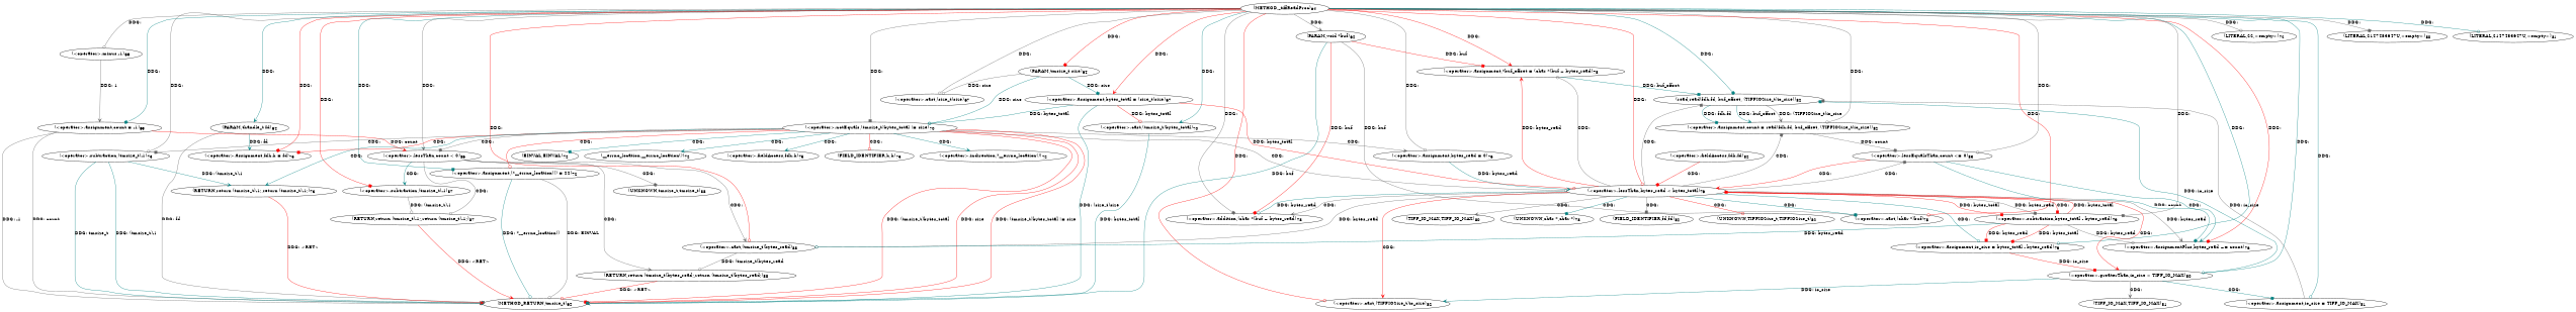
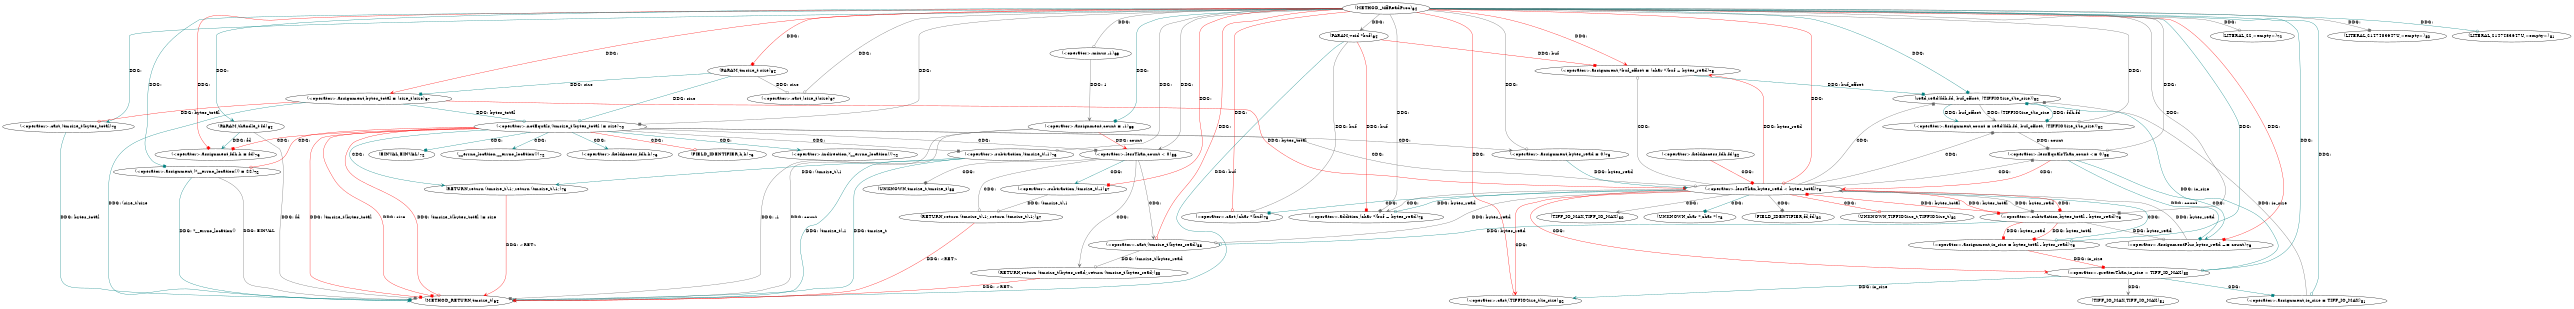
  digraph {
    edge [arrowhead=box color=gray40]
    n1 [label=<(METHOD,_tiffReadProc)<SUB>64</SUB>>]
    n2 [label=<(PARAM,thandle_t fd)<SUB>64</SUB>>]
    n3 [label=<(PARAM,void *buf)<SUB>64</SUB>>]
    n4 [label=<(PARAM,tmsize_t size)<SUB>64</SUB>>]
    n5 [label=<(&lt;operator&gt;.assignment,bytes_total = (size_t)size)<SUB>67</SUB>>]
    n6 [label=<(&lt;operator&gt;.assignment,count = -1)<SUB>69</SUB>>]
    n7 [label=<(&lt;operator&gt;.assignment,fdh.h = fd)<SUB>75</SUB>>]
    n8 [label=<(&lt;operator&gt;.notEquals,(tmsize_t)bytes_total != size)<SUB>70</SUB>>]
    n9 [label=<(&lt;operator&gt;.lessThan,bytes_read &lt; bytes_total)<SUB>76</SUB>>]
    n10 [label=<(&lt;operator&gt;.assignmentPlus,bytes_read += count)<SUB>76</SUB>>]
    n11 [label=<(&lt;operator&gt;.lessThan,count &lt; 0)<SUB>86</SUB>>]
    n12 [label=<(&lt;operator&gt;.cast,(tmsize_t)bytes_read)<SUB>88</SUB>>]
    n13 [label=<(&lt;operator&gt;.cast,(size_t)size)<SUB>67</SUB>>]
    n14 [label=<(&lt;operator&gt;.minus,-1)<SUB>69</SUB>>]
    n15 [label=<(&lt;operator&gt;.assignment,(*__errno_location()) = 22)<SUB>72</SUB>>]
    n16 [label=<(&lt;operator&gt;.assignment,bytes_read = 0)<SUB>76</SUB>>]
    n17 [label=<(&lt;operator&gt;.assignment,*buf_offset = (char *)buf + bytes_read)<SUB>78</SUB>>]
    n18 [label=<(&lt;operator&gt;.assignment,io_size = bytes_total - bytes_read)<SUB>79</SUB>>]
    n19 [label=<(&lt;operator&gt;.assignment,count = read(fdh.fd, buf_offset, (TIFFIOSize_t)io_size))<SUB>82</SUB>>]
    n20 [label=<(&lt;operator&gt;.cast,(tmsize_t)bytes_total)<SUB>70</SUB>>]
    n21 [label=<(&lt;operator&gt;.subtraction,(tmsize_t)-1)<SUB>73</SUB>>]
    n22 [label=<(&lt;operator&gt;.greaterThan,io_size &gt; TIFF_IO_MAX)<SUB>80</SUB>>]
    n23 [label=<(&lt;operator&gt;.lessEqualsThan,count &lt;= 0)<SUB>83</SUB>>]
    n24 [label=<(&lt;operator&gt;.subtraction,(tmsize_t)-1)<SUB>87</SUB>>]
    n25 [label=<(&lt;operator&gt;.addition,(char *)buf + bytes_read)<SUB>78</SUB>>]
    n26 [label=<(&lt;operator&gt;.subtraction,bytes_total - bytes_read)<SUB>79</SUB>>]
    n27 [label=<(&lt;operator&gt;.assignment,io_size = TIFF_IO_MAX)<SUB>81</SUB>>]
    n28 [label=<(read,read(fdh.fd, buf_offset, (TIFFIOSize_t)io_size))<SUB>82</SUB>>]
    n29 [label=<(LITERAL,22,&lt;empty&gt;)<SUB>72</SUB>>]
    n30 [label=<(&lt;operator&gt;.cast,(char *)buf)<SUB>78</SUB>>]
    n31 [label=<(&lt;operator&gt;.cast,(TIFFIOSize_t)io_size)<SUB>82</SUB>>]
    n32 [label=<(LITERAL,2147483647U,&lt;empty&gt;)<SUB>80</SUB>>]
    n33 [label=<(LITERAL,2147483647U,&lt;empty&gt;)<SUB>81</SUB>>]
    n34 [label=<(METHOD_RETURN,tmsize_t)<SUB>64</SUB>>]
    n35 [label=<(RETURN,return (tmsize_t)-1;,return (tmsize_t)-1;)<SUB>73</SUB>>]
    n36 [label=<(&lt;operator&gt;.fieldAccess,fdh.h)<SUB>75</SUB>>]
    n37 [label=<(FIELD_IDENTIFIER,h,h)<SUB>75</SUB>>]
    n38 [label=<(&lt;operator&gt;.indirection,*__errno_location())<SUB>72</SUB>>]
    n39 [label=<(EINVAL,EINVAL)<SUB>72</SUB>>]
    n40 [label=<(__errno_location,__errno_location())<SUB>72</SUB>>]
    n41 [label=<(TIFF_IO_MAX,TIFF_IO_MAX)<SUB>80</SUB>>]
    n42 [label=<(UNKNOWN,char *,char *)<SUB>78</SUB>>]
    n43 [label=<(FIELD_IDENTIFIER,fd,fd)<SUB>82</SUB>>]
    n44 [label=<(UNKNOWN,TIFFIOSize_t,TIFFIOSize_t)<SUB>82</SUB>>]
    n45 [label=<(RETURN,return (tmsize_t)bytes_read;,return (tmsize_t)bytes_read;)<SUB>88</SUB>>]
    n46 [label=<(RETURN,return (tmsize_t)-1;,return (tmsize_t)-1;)<SUB>87</SUB>>]
    n47 [label=<(UNKNOWN,tmsize_t,tmsize_t)<SUB>88</SUB>>]
    n48 [label=<(TIFF_IO_MAX,TIFF_IO_MAX)<SUB>81</SUB>>]
    n49 [label=<(&lt;operator&gt;.fieldAccess,fdh.fd)<SUB>82</SUB>>]
    n1 -> n2 [arrowhead=vee color=teal label="DDG: "]
    n1 -> n3 [arrowhead=vee label="DDG: "]
    n1 -> n4 [color=red label="DDG: "]
    n1 -> n5 [arrowhead=vee color=red label="DDG: "]
    n1 -> n6 [color=teal label="DDG: "]
    n1 -> n7 [color=red label="DDG: "]
    n1 -> n8 [label="DDG: "]
    n1 -> n9 [arrowhead=odot color=red label="DDG: "]
    n1 -> n10 [color=red label="DDG: "]
    n1 -> n11 [arrowhead=vee label="DDG: "]
    n1 -> n12 [arrowhead=odot color=red label="DDG: "]
    n1 -> n13 [arrowhead=odot label="DDG: "]
    n1 -> n14 [arrowhead=odot label="DDG: "]
    n1 -> n15 [color=teal label="DDG: "]
    n1 -> n16 [arrowhead=odot label="DDG: "]
    n1 -> n17 [arrowhead=vee color=red label="DDG: "]
    n1 -> n18 [arrowhead=odot color=teal label="DDG: "]
    n1 -> n19 [arrowhead=odot label="DDG: "]
    n1 -> n20 [arrowhead=vee color=teal label="DDG: "]
    n1 -> n21 [arrowhead=odot label="DDG: "]
    n1 -> n22 [arrowhead=odot color=teal label="DDG: "]
    n1 -> n23 [arrowhead=odot label="DDG: "]
    n1 -> n24 [color=red label="DDG: "]
    n1 -> n25 [label="DDG: "]
    n1 -> n26 [label="DDG: "]
    n1 -> n27 [arrowhead=odot color=teal label="DDG: "]
    n1 -> n28 [color=teal label="DDG: "]
    n1 -> n29 [arrowhead=odot label="DDG: "]
    n1 -> n30 [arrowhead=odot color=red label="DDG: "]
    n1 -> n31 [arrowhead=odot color=red label="DDG: "]
    n1 -> n32 [label="DDG: "]
    n1 -> n33 [arrowhead=odot color=teal label="DDG: "]
    n2 -> n7 [arrowhead=vee color=teal label="DDG: fd"]
    n2 -> n34 [label="DDG: fd"]
    n3 -> n17 [color=red label="DDG: buf"]
    n3 -> n25 [color=red label="DDG: buf"]
    n3 -> n30 [arrowhead=odot label="DDG: buf"]
    n3 -> n34 [arrowhead=vee color=teal label="DDG: buf"]
    n4 -> n5 [color=teal label="DDG: size"]
    n4 -> n8 [arrowhead=odot color=teal label="DDG: size"]
    n4 -> n13 [arrowhead=odot label="DDG: size"]
    n5 -> n8 [arrowhead=odot color=teal label="DDG: bytes_total"]
-   n5 -> n9 [arrowhead=odot color=red label="DDG: bytes_total"]
+   n5 -> n9 [color=red label="DDG: bytes_total"]
    n5 -> n20 [arrowhead=odot color=red label="DDG: bytes_total"]
    n5 -> n34 [arrowhead=vee color=teal label="DDG: (size_t)size"]
    n6 -> n11 [arrowhead=vee color=red label="DDG: count"]
    n6 -> n34 [arrowhead=vee label="DDG: count"]
    n6 -> n34 [label="DDG: -1"]
    n8 -> n7 [color=red label="CDG: "]
    n8 -> n9 [arrowhead=odot label="CDG: "]
    n8 -> n11 [label="CDG: "]
    n8 -> n15 [arrowhead=odot color=red label="CDG: "]
    n8 -> n16 [arrowhead=vee label="CDG: "]
    n8 -> n21 [label="CDG: "]
    n8 -> n34 [color=red label="DDG: (tmsize_t)bytes_total"]
    n8 -> n34 [color=red label="DDG: size"]
    n8 -> n34 [arrowhead=odot color=red label="DDG: (tmsize_t)bytes_total != size"]
    n8 -> n35 [arrowhead=vee color=teal label="CDG: "]
    n8 -> n36 [arrowhead=vee color=teal label="CDG: "]
    n8 -> n37 [arrowhead=odot color=red label="CDG: "]
    n8 -> n38 [arrowhead=vee color=teal label="CDG: "]
    n8 -> n39 [color=teal label="CDG: "]
    n8 -> n40 [arrowhead=vee color=teal label="CDG: "]
    n9 -> n12 [arrowhead=odot label="DDG: bytes_read"]
    n9 -> n17 [arrowhead=vee color=red label="DDG: bytes_read"]
    n9 -> n17 [arrowhead=odot label="CDG: "]
    n9 -> n18 [arrowhead=odot color=teal label="CDG: "]
    n9 -> n19 [label="CDG: "]
    n9 -> n22 [arrowhead=vee color=red label="CDG: "]
    n9 -> n23 [label="CDG: "]
    n9 -> n25 [arrowhead=odot color=teal label="DDG: bytes_read"]
    n9 -> n25 [arrowhead=vee label="CDG: "]
    n9 -> n26 [color=red label="DDG: bytes_total"]
    n9 -> n26 [label="DDG: bytes_read"]
    n9 -> n26 [color=red label="CDG: "]
    n9 -> n28 [label="CDG: "]
    n9 -> n30 [color=teal label="CDG: "]
    n9 -> n31 [arrowhead=vee color=red label="CDG: "]
    n9 -> n41 [arrowhead=vee label="CDG: "]
    n9 -> n42 [color=teal label="CDG: "]
    n9 -> n43 [label="CDG: "]
    n9 -> n44 [arrowhead=odot color=red label="CDG: "]
-   n9 -> n10 [arrowhead=vee label="DDG: bytes_read"]
+   n10 -> n9 [arrowhead=vee label="DDG: bytes_read"]
    n11 -> n12 [arrowhead=vee label="CDG: "]
    n11 -> n24 [arrowhead=vee color=teal label="CDG: "]
    n11 -> n45 [arrowhead=vee label="CDG: "]
    n11 -> n46 [arrowhead=odot label="CDG: "]
    n11 -> n47 [label="CDG: "]
    n12 -> n45 [arrowhead=odot label="DDG: (tmsize_t)bytes_read"]
    n14 -> n6 [arrowhead=vee label="DDG: 1"]
    n15 -> n34 [arrowhead=odot color=teal label="DDG: *__errno_location()"]
    n15 -> n34 [arrowhead=odot label="DDG: EINVAL"]
    n16 -> n9 [arrowhead=vee color=teal label="DDG: bytes_read"]
    n17 -> n28 [color=teal label="DDG: buf_offset"]
    n18 -> n22 [color=red label="DDG: io_size"]
    n19 -> n23 [label="DDG: count"]
    n20 -> n34 [color=teal label="DDG: bytes_total"]
    n21 -> n34 [arrowhead=odot color=teal label="DDG: tmsize_t"]
    n21 -> n34 [arrowhead=odot color=teal label="DDG: (tmsize_t)-1"]
    n21 -> n35 [arrowhead=vee color=teal label="DDG: (tmsize_t)-1"]
    n22 -> n27 [color=teal label="CDG: "]
    n22 -> n28 [color=teal label="DDG: io_size"]
    n22 -> n31 [arrowhead=vee color=teal label="DDG: io_size"]
    n22 -> n48 [arrowhead=vee label="CDG: "]
    n23 -> n9 [arrowhead=vee color=red label="CDG: "]
    n23 -> n10 [color=teal label="DDG: count"]
    n23 -> n10 [arrowhead=vee color=teal label="CDG: "]
    n24 -> n46 [arrowhead=odot label="DDG: (tmsize_t)-1"]
    n26 -> n9 [color=red label="DDG: bytes_total"]
    n26 -> n10 [arrowhead=odot label="DDG: bytes_read"]
    n26 -> n12 [arrowhead=odot color=teal label="DDG: bytes_read"]
    n26 -> n18 [color=red label="DDG: bytes_total"]
    n26 -> n18 [color=red label="DDG: bytes_read"]
    n27 -> n28 [label="DDG: io_size"]
    n28 -> n19 [color=teal label="DDG: fdh.fd"]
    n28 -> n19 [arrowhead=vee color=teal label="DDG: buf_offset"]
    n28 -> n19 [arrowhead=vee label="DDG: (TIFFIOSize_t)io_size"]
    n35 -> n34 [arrowhead=vee color=red label="DDG: &lt;RET&gt;"]
    n45 -> n34 [arrowhead=odot color=red label="DDG: &lt;RET&gt;"]
    n46 -> n34 [arrowhead=vee color=red label="DDG: &lt;RET&gt;"]
    n49 -> n9 [color=red label="CDG: "]
  }
